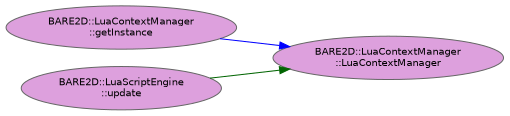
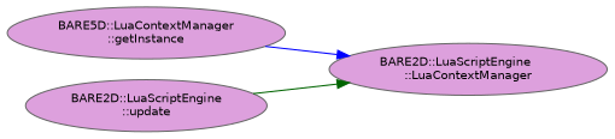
  digraph {
    rankdir=RL
    node [color=grey40 fillcolor=plum fontname=Helvetica fontsize=10 shape=ellipse style=filled]
    edge [dir=back fontname=Helvetica fontsize=10 labelfontname=Helvetica labelfontsize=10 style=solid]
-   n1 [color=gray40 fontcolor=black height=0.2 label="BARE2D::LuaContextManager\l::LuaContextManager" width=0.4]
-   n2 [height=0.2 label="BARE2D::LuaContextManager\l::getInstance" width=0.4]
+   n1 [color=gray40 fontcolor=black height=0.2 label="BARE2D::LuaScriptEngine\l::LuaContextManager" width=0.4]
+   n2 [height=0.2 label="BARE5D::LuaContextManager\l::getInstance" width=0.4]
    n3 [height=0.2 label="BARE2D::LuaScriptEngine\l::update" width=0.4]
    n1 -> n2 [color=blue]
    n1 -> n3 [color=darkgreen]
  }
